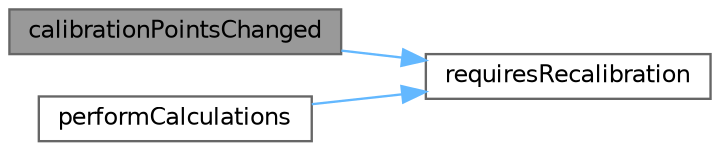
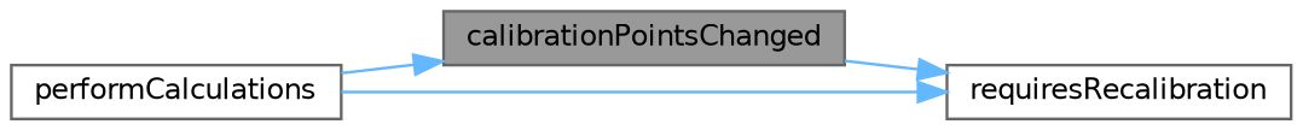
  digraph {
    rankdir=RL
    node [color=grey40 fillcolor=white fontname=Helvetica fontsize=10 shape=box style=filled]
    edge [color=steelblue1 dir=back fontname=Helvetica fontsize=10 labelfontname=Helvetica labelfontsize=10 style=solid]
    n1 [color=gray40 fillcolor=grey60 fontcolor=black height=0.2 label=calibrationPointsChanged width=0.4]
    n2 [height=0.2 label=performCalculations width=0.4]
    n3 [height=0.2 label=requiresRecalibration width=0.4]
+   n1 -> n2
    n3 -> n1
    n3 -> n2
  }
